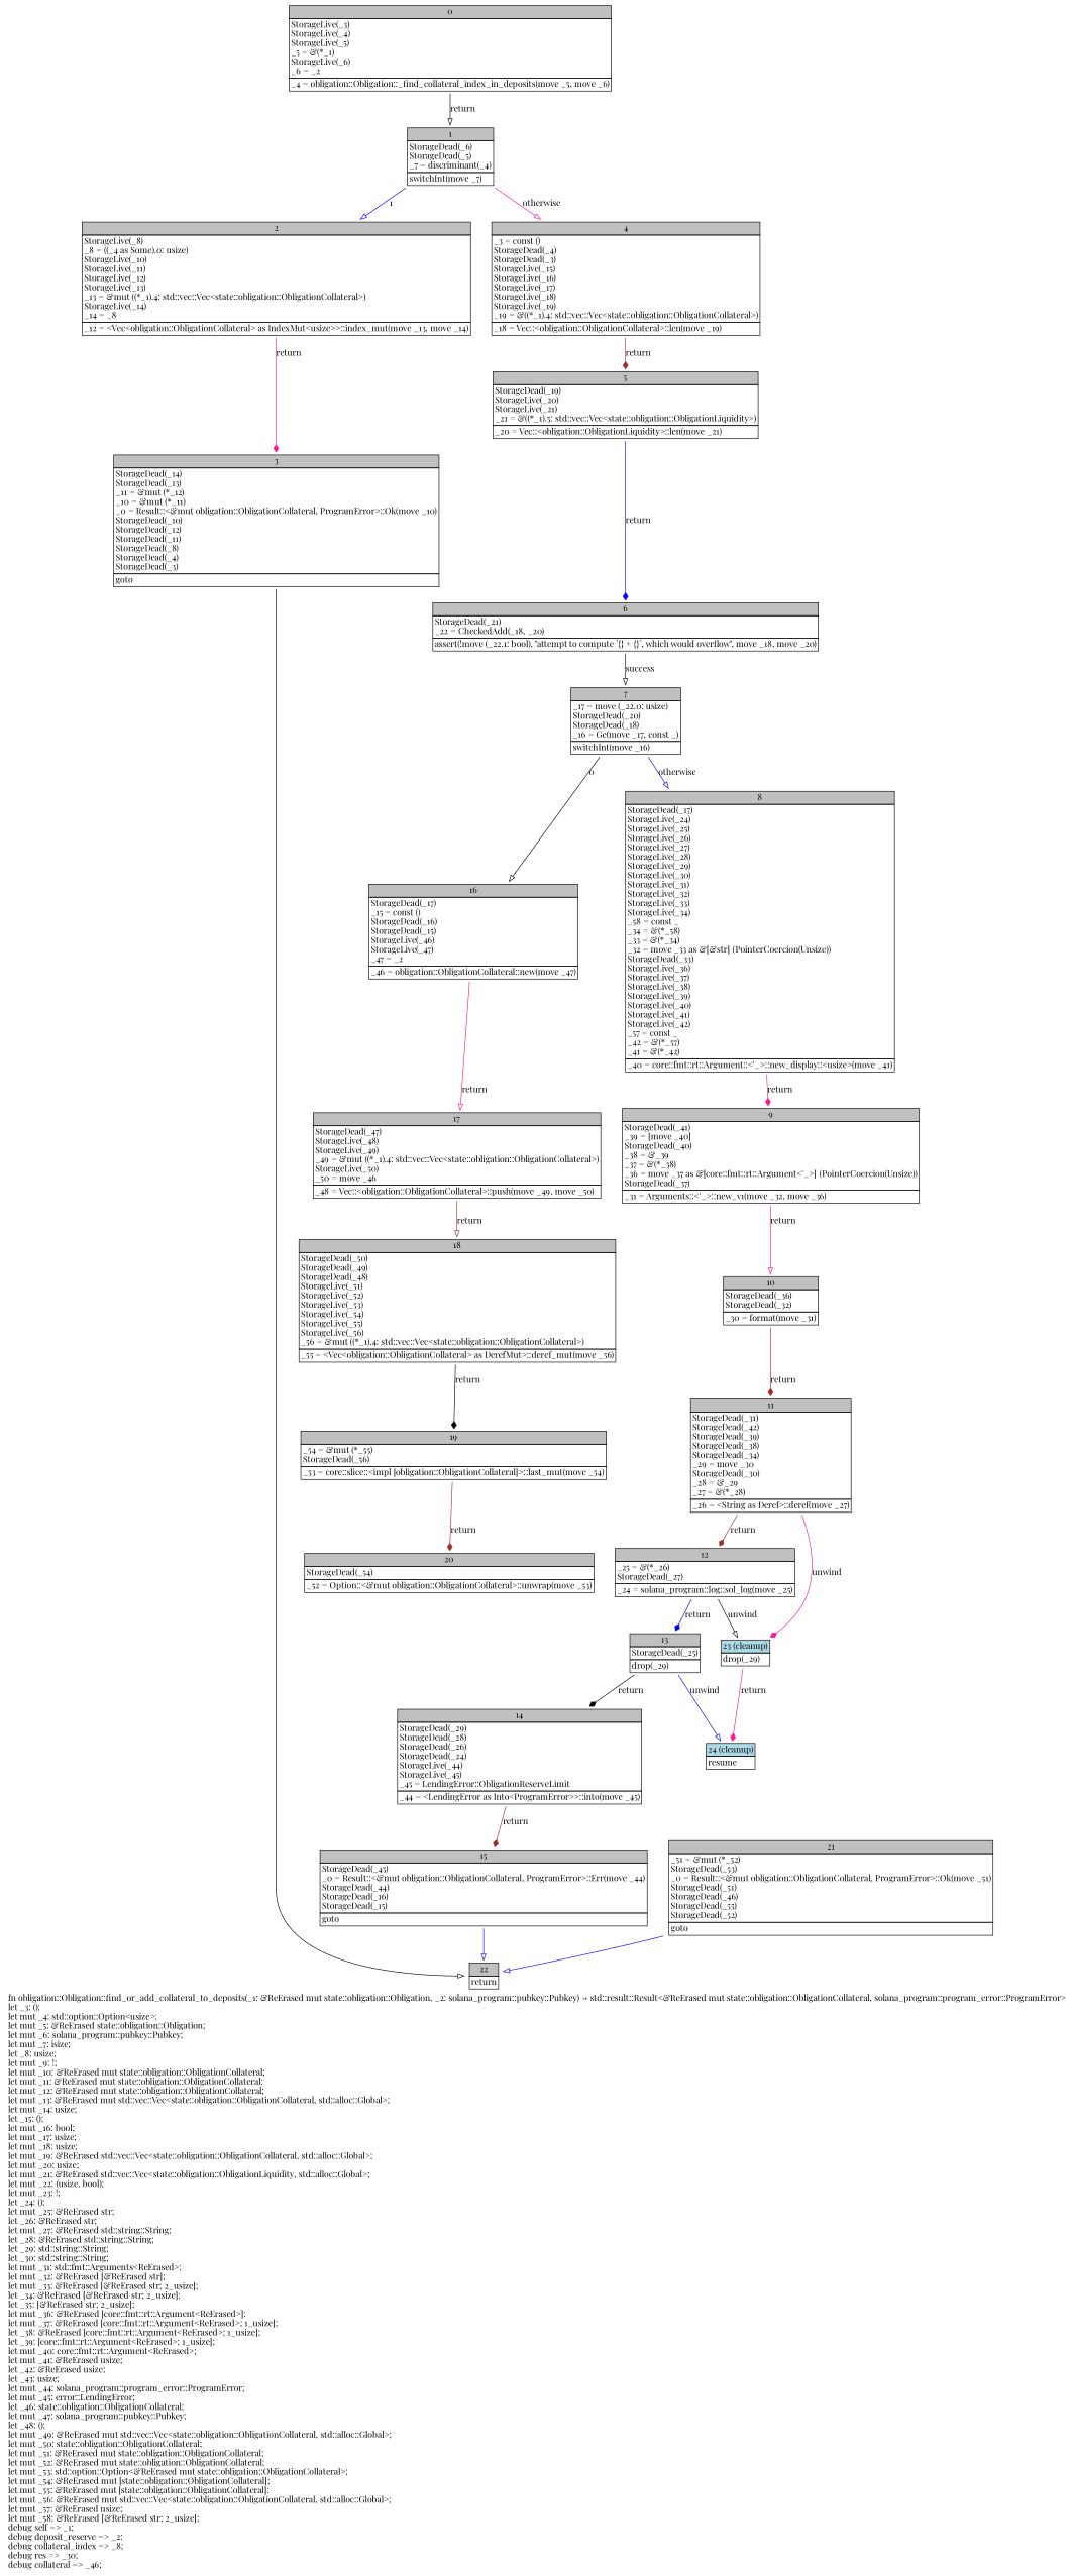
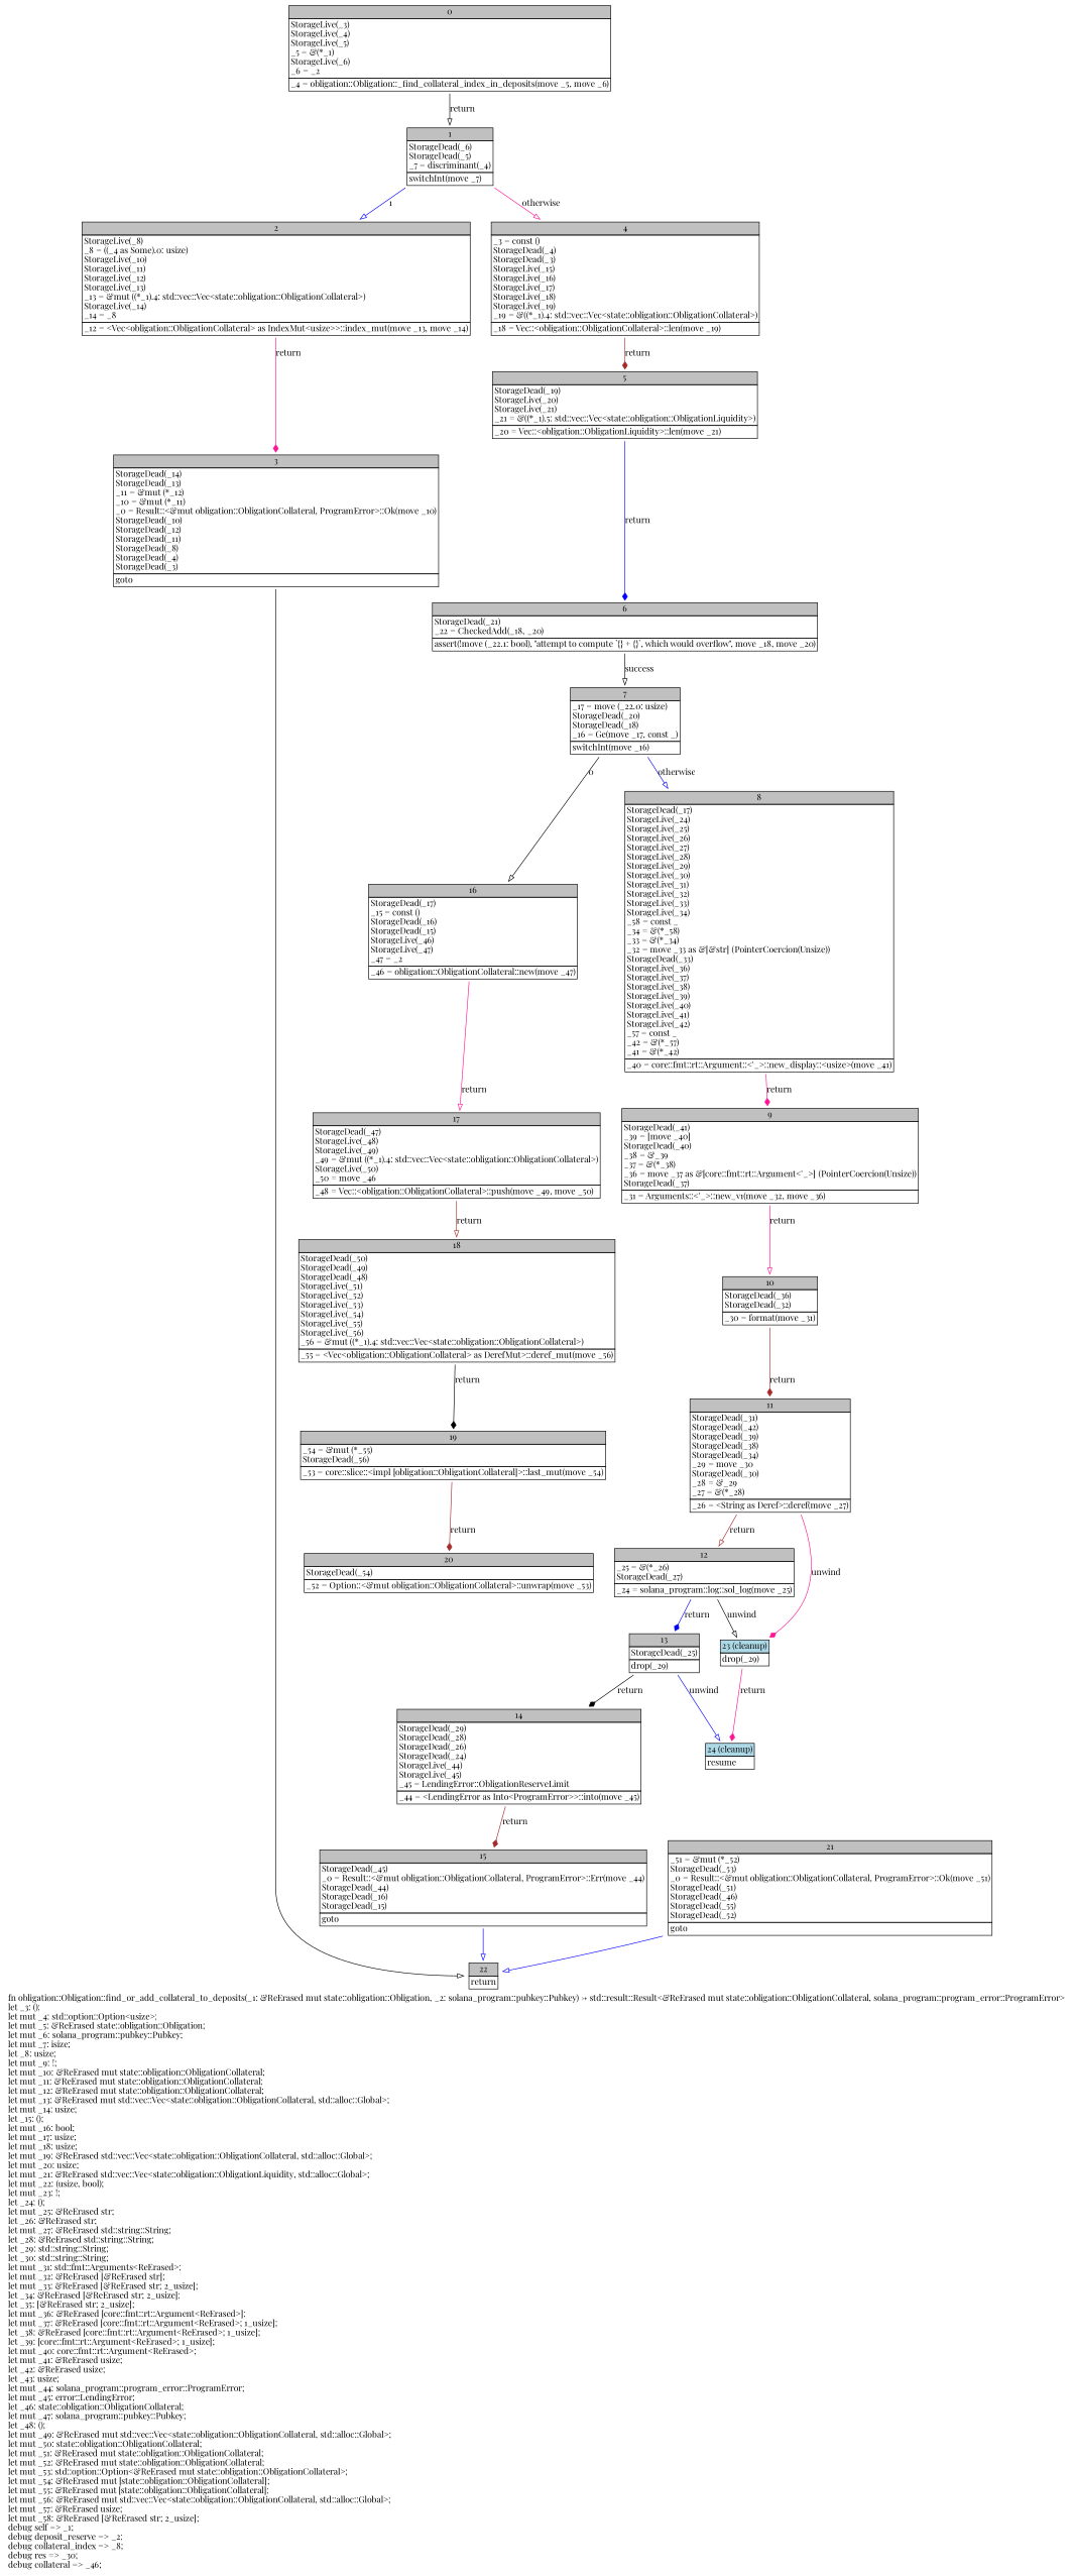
  digraph {
    fontname="Playfair Display"
    label=<fn obligation::Obligation::find_or_add_collateral_to_deposits(_1: &amp;ReErased mut state::obligation::Obligation, _2: solana_program::pubkey::Pubkey) -&gt; std::result::Result&lt;&amp;ReErased mut state::obligation::ObligationCollateral, solana_program::program_error::ProgramError&gt;<br align="left"/>let _3: ();<br align="left"/>let mut _4: std::option::Option&lt;usize&gt;;<br align="left"/>let mut _5: &amp;ReErased state::obligation::Obligation;<br align="left"/>let mut _6: solana_program::pubkey::Pubkey;<br align="left"/>let mut _7: isize;<br align="left"/>let _8: usize;<br align="left"/>let mut _9: !;<br align="left"/>let mut _10: &amp;ReErased mut state::obligation::ObligationCollateral;<br align="left"/>let mut _11: &amp;ReErased mut state::obligation::ObligationCollateral;<br align="left"/>let mut _12: &amp;ReErased mut state::obligation::ObligationCollateral;<br align="left"/>let mut _13: &amp;ReErased mut std::vec::Vec&lt;state::obligation::ObligationCollateral, std::alloc::Global&gt;;<br align="left"/>let mut _14: usize;<br align="left"/>let _15: ();<br align="left"/>let mut _16: bool;<br align="left"/>let mut _17: usize;<br align="left"/>let mut _18: usize;<br align="left"/>let mut _19: &amp;ReErased std::vec::Vec&lt;state::obligation::ObligationCollateral, std::alloc::Global&gt;;<br align="left"/>let mut _20: usize;<br align="left"/>let mut _21: &amp;ReErased std::vec::Vec&lt;state::obligation::ObligationLiquidity, std::alloc::Global&gt;;<br align="left"/>let mut _22: (usize, bool);<br align="left"/>let mut _23: !;<br align="left"/>let _24: ();<br align="left"/>let mut _25: &amp;ReErased str;<br align="left"/>let _26: &amp;ReErased str;<br align="left"/>let mut _27: &amp;ReErased std::string::String;<br align="left"/>let _28: &amp;ReErased std::string::String;<br align="left"/>let _29: std::string::String;<br align="left"/>let _30: std::string::String;<br align="left"/>let mut _31: std::fmt::Arguments&lt;ReErased&gt;;<br align="left"/>let mut _32: &amp;ReErased [&amp;ReErased str];<br align="left"/>let mut _33: &amp;ReErased [&amp;ReErased str; 2_usize];<br align="left"/>let _34: &amp;ReErased [&amp;ReErased str; 2_usize];<br align="left"/>let _35: [&amp;ReErased str; 2_usize];<br align="left"/>let mut _36: &amp;ReErased [core::fmt::rt::Argument&lt;ReErased&gt;];<br align="left"/>let mut _37: &amp;ReErased [core::fmt::rt::Argument&lt;ReErased&gt;; 1_usize];<br align="left"/>let _38: &amp;ReErased [core::fmt::rt::Argument&lt;ReErased&gt;; 1_usize];<br align="left"/>let _39: [core::fmt::rt::Argument&lt;ReErased&gt;; 1_usize];<br align="left"/>let mut _40: core::fmt::rt::Argument&lt;ReErased&gt;;<br align="left"/>let mut _41: &amp;ReErased usize;<br align="left"/>let _42: &amp;ReErased usize;<br align="left"/>let _43: usize;<br align="left"/>let mut _44: solana_program::program_error::ProgramError;<br align="left"/>let mut _45: error::LendingError;<br align="left"/>let _46: state::obligation::ObligationCollateral;<br align="left"/>let mut _47: solana_program::pubkey::Pubkey;<br align="left"/>let _48: ();<br align="left"/>let mut _49: &amp;ReErased mut std::vec::Vec&lt;state::obligation::ObligationCollateral, std::alloc::Global&gt;;<br align="left"/>let mut _50: state::obligation::ObligationCollateral;<br align="left"/>let mut _51: &amp;ReErased mut state::obligation::ObligationCollateral;<br align="left"/>let mut _52: &amp;ReErased mut state::obligation::ObligationCollateral;<br align="left"/>let mut _53: std::option::Option&lt;&amp;ReErased mut state::obligation::ObligationCollateral&gt;;<br align="left"/>let mut _54: &amp;ReErased mut [state::obligation::ObligationCollateral];<br align="left"/>let mut _55: &amp;ReErased mut [state::obligation::ObligationCollateral];<br align="left"/>let mut _56: &amp;ReErased mut std::vec::Vec&lt;state::obligation::ObligationCollateral, std::alloc::Global&gt;;<br align="left"/>let mut _57: &amp;ReErased usize;<br align="left"/>let mut _58: &amp;ReErased [&amp;ReErased str; 2_usize];<br align="left"/>debug self =&gt; _1;<br align="left"/>debug deposit_reserve =&gt; _2;<br align="left"/>debug collateral_index =&gt; _8;<br align="left"/>debug res =&gt; _30;<br align="left"/>debug collateral =&gt; _46;<br align="left"/>>
    node [fontname="Playfair Display" shape=none]
    edge [arrowhead=onormal color=black fontname="Playfair Display"]
    n1 [label=<<table border="0" cellborder="1" cellspacing="0"><tr><td bgcolor="gray" align="center" colspan="1">0</td></tr><tr><td align="left" balign="left">StorageLive(_3)<br/>StorageLive(_4)<br/>StorageLive(_5)<br/>_5 = &amp;(*_1)<br/>StorageLive(_6)<br/>_6 = _2<br/></td></tr><tr><td align="left">_4 = obligation::Obligation::_find_collateral_index_in_deposits(move _5, move _6)</td></tr></table>>]
    n2 [label=<<table border="0" cellborder="1" cellspacing="0"><tr><td bgcolor="gray" align="center" colspan="1">1</td></tr><tr><td align="left" balign="left">StorageDead(_6)<br/>StorageDead(_5)<br/>_7 = discriminant(_4)<br/></td></tr><tr><td align="left">switchInt(move _7)</td></tr></table>>]
    n3 [label=<<table border="0" cellborder="1" cellspacing="0"><tr><td bgcolor="gray" align="center" colspan="1">2</td></tr><tr><td align="left" balign="left">StorageLive(_8)<br/>_8 = ((_4 as Some).0: usize)<br/>StorageLive(_10)<br/>StorageLive(_11)<br/>StorageLive(_12)<br/>StorageLive(_13)<br/>_13 = &amp;mut ((*_1).4: std::vec::Vec&lt;state::obligation::ObligationCollateral&gt;)<br/>StorageLive(_14)<br/>_14 = _8<br/></td></tr><tr><td align="left">_12 = &lt;Vec&lt;obligation::ObligationCollateral&gt; as IndexMut&lt;usize&gt;&gt;::index_mut(move _13, move _14)</td></tr></table>>]
    n4 [label=<<table border="0" cellborder="1" cellspacing="0"><tr><td bgcolor="gray" align="center" colspan="1">4</td></tr><tr><td align="left" balign="left">_3 = const ()<br/>StorageDead(_4)<br/>StorageDead(_3)<br/>StorageLive(_15)<br/>StorageLive(_16)<br/>StorageLive(_17)<br/>StorageLive(_18)<br/>StorageLive(_19)<br/>_19 = &amp;((*_1).4: std::vec::Vec&lt;state::obligation::ObligationCollateral&gt;)<br/></td></tr><tr><td align="left">_18 = Vec::&lt;obligation::ObligationCollateral&gt;::len(move _19)</td></tr></table>>]
    n5 [label=<<table border="0" cellborder="1" cellspacing="0"><tr><td bgcolor="gray" align="center" colspan="1">3</td></tr><tr><td align="left" balign="left">StorageDead(_14)<br/>StorageDead(_13)<br/>_11 = &amp;mut (*_12)<br/>_10 = &amp;mut (*_11)<br/>_0 = Result::&lt;&amp;mut obligation::ObligationCollateral, ProgramError&gt;::Ok(move _10)<br/>StorageDead(_10)<br/>StorageDead(_12)<br/>StorageDead(_11)<br/>StorageDead(_8)<br/>StorageDead(_4)<br/>StorageDead(_3)<br/></td></tr><tr><td align="left">goto</td></tr></table>>]
    n6 [label=<<table border="0" cellborder="1" cellspacing="0"><tr><td bgcolor="gray" align="center" colspan="1">5</td></tr><tr><td align="left" balign="left">StorageDead(_19)<br/>StorageLive(_20)<br/>StorageLive(_21)<br/>_21 = &amp;((*_1).5: std::vec::Vec&lt;state::obligation::ObligationLiquidity&gt;)<br/></td></tr><tr><td align="left">_20 = Vec::&lt;obligation::ObligationLiquidity&gt;::len(move _21)</td></tr></table>>]
    n7 [label=<<table border="0" cellborder="1" cellspacing="0"><tr><td bgcolor="gray" align="center" colspan="1">22</td></tr><tr><td align="left">return</td></tr></table>>]
    n8 [label=<<table border="0" cellborder="1" cellspacing="0"><tr><td bgcolor="gray" align="center" colspan="1">6</td></tr><tr><td align="left" balign="left">StorageDead(_21)<br/>_22 = CheckedAdd(_18, _20)<br/></td></tr><tr><td align="left">assert(!move (_22.1: bool), &quot;attempt to compute `{} + {}`, which would overflow&quot;, move _18, move _20)</td></tr></table>>]
    n9 [label=<<table border="0" cellborder="1" cellspacing="0"><tr><td bgcolor="gray" align="center" colspan="1">7</td></tr><tr><td align="left" balign="left">_17 = move (_22.0: usize)<br/>StorageDead(_20)<br/>StorageDead(_18)<br/>_16 = Ge(move _17, const _)<br/></td></tr><tr><td align="left">switchInt(move _16)</td></tr></table>>]
    n10 [label=<<table border="0" cellborder="1" cellspacing="0"><tr><td bgcolor="gray" align="center" colspan="1">8</td></tr><tr><td align="left" balign="left">StorageDead(_17)<br/>StorageLive(_24)<br/>StorageLive(_25)<br/>StorageLive(_26)<br/>StorageLive(_27)<br/>StorageLive(_28)<br/>StorageLive(_29)<br/>StorageLive(_30)<br/>StorageLive(_31)<br/>StorageLive(_32)<br/>StorageLive(_33)<br/>StorageLive(_34)<br/>_58 = const _<br/>_34 = &amp;(*_58)<br/>_33 = &amp;(*_34)<br/>_32 = move _33 as &amp;[&amp;str] (PointerCoercion(Unsize))<br/>StorageDead(_33)<br/>StorageLive(_36)<br/>StorageLive(_37)<br/>StorageLive(_38)<br/>StorageLive(_39)<br/>StorageLive(_40)<br/>StorageLive(_41)<br/>StorageLive(_42)<br/>_57 = const _<br/>_42 = &amp;(*_57)<br/>_41 = &amp;(*_42)<br/></td></tr><tr><td align="left">_40 = core::fmt::rt::Argument::&lt;'_&gt;::new_display::&lt;usize&gt;(move _41)</td></tr></table>>]
    n11 [label=<<table border="0" cellborder="1" cellspacing="0"><tr><td bgcolor="gray" align="center" colspan="1">16</td></tr><tr><td align="left" balign="left">StorageDead(_17)<br/>_15 = const ()<br/>StorageDead(_16)<br/>StorageDead(_15)<br/>StorageLive(_46)<br/>StorageLive(_47)<br/>_47 = _2<br/></td></tr><tr><td align="left">_46 = obligation::ObligationCollateral::new(move _47)</td></tr></table>>]
    n12 [label=<<table border="0" cellborder="1" cellspacing="0"><tr><td bgcolor="gray" align="center" colspan="1">9</td></tr><tr><td align="left" balign="left">StorageDead(_41)<br/>_39 = [move _40]<br/>StorageDead(_40)<br/>_38 = &amp;_39<br/>_37 = &amp;(*_38)<br/>_36 = move _37 as &amp;[core::fmt::rt::Argument&lt;'_&gt;] (PointerCoercion(Unsize))<br/>StorageDead(_37)<br/></td></tr><tr><td align="left">_31 = Arguments::&lt;'_&gt;::new_v1(move _32, move _36)</td></tr></table>>]
    n13 [label=<<table border="0" cellborder="1" cellspacing="0"><tr><td bgcolor="gray" align="center" colspan="1">17</td></tr><tr><td align="left" balign="left">StorageDead(_47)<br/>StorageLive(_48)<br/>StorageLive(_49)<br/>_49 = &amp;mut ((*_1).4: std::vec::Vec&lt;state::obligation::ObligationCollateral&gt;)<br/>StorageLive(_50)<br/>_50 = move _46<br/></td></tr><tr><td align="left">_48 = Vec::&lt;obligation::ObligationCollateral&gt;::push(move _49, move _50)</td></tr></table>>]
    n14 [label=<<table border="0" cellborder="1" cellspacing="0"><tr><td bgcolor="gray" align="center" colspan="1">10</td></tr><tr><td align="left" balign="left">StorageDead(_36)<br/>StorageDead(_32)<br/></td></tr><tr><td align="left">_30 = format(move _31)</td></tr></table>>]
    n15 [label=<<table border="0" cellborder="1" cellspacing="0"><tr><td bgcolor="gray" align="center" colspan="1">11</td></tr><tr><td align="left" balign="left">StorageDead(_31)<br/>StorageDead(_42)<br/>StorageDead(_39)<br/>StorageDead(_38)<br/>StorageDead(_34)<br/>_29 = move _30<br/>StorageDead(_30)<br/>_28 = &amp;_29<br/>_27 = &amp;(*_28)<br/></td></tr><tr><td align="left">_26 = &lt;String as Deref&gt;::deref(move _27)</td></tr></table>>]
    n16 [label=<<table border="0" cellborder="1" cellspacing="0"><tr><td bgcolor="gray" align="center" colspan="1">12</td></tr><tr><td align="left" balign="left">_25 = &amp;(*_26)<br/>StorageDead(_27)<br/></td></tr><tr><td align="left">_24 = solana_program::log::sol_log(move _25)</td></tr></table>>]
    n17 [label=<<table border="0" cellborder="1" cellspacing="0"><tr><td bgcolor="lightblue" align="center" colspan="1">23 (cleanup)</td></tr><tr><td align="left">drop(_29)</td></tr></table>>]
    n18 [label=<<table border="0" cellborder="1" cellspacing="0"><tr><td bgcolor="gray" align="center" colspan="1">13</td></tr><tr><td align="left" balign="left">StorageDead(_25)<br/></td></tr><tr><td align="left">drop(_29)</td></tr></table>>]
    n19 [label=<<table border="0" cellborder="1" cellspacing="0"><tr><td bgcolor="lightblue" align="center" colspan="1">24 (cleanup)</td></tr><tr><td align="left">resume</td></tr></table>>]
    n20 [label=<<table border="0" cellborder="1" cellspacing="0"><tr><td bgcolor="gray" align="center" colspan="1">14</td></tr><tr><td align="left" balign="left">StorageDead(_29)<br/>StorageDead(_28)<br/>StorageDead(_26)<br/>StorageDead(_24)<br/>StorageLive(_44)<br/>StorageLive(_45)<br/>_45 = LendingError::ObligationReserveLimit<br/></td></tr><tr><td align="left">_44 = &lt;LendingError as Into&lt;ProgramError&gt;&gt;::into(move _45)</td></tr></table>>]
    n21 [label=<<table border="0" cellborder="1" cellspacing="0"><tr><td bgcolor="gray" align="center" colspan="1">15</td></tr><tr><td align="left" balign="left">StorageDead(_45)<br/>_0 = Result::&lt;&amp;mut obligation::ObligationCollateral, ProgramError&gt;::Err(move _44)<br/>StorageDead(_44)<br/>StorageDead(_16)<br/>StorageDead(_15)<br/></td></tr><tr><td align="left">goto</td></tr></table>>]
    n22 [label=<<table border="0" cellborder="1" cellspacing="0"><tr><td bgcolor="gray" align="center" colspan="1">18</td></tr><tr><td align="left" balign="left">StorageDead(_50)<br/>StorageDead(_49)<br/>StorageDead(_48)<br/>StorageLive(_51)<br/>StorageLive(_52)<br/>StorageLive(_53)<br/>StorageLive(_54)<br/>StorageLive(_55)<br/>StorageLive(_56)<br/>_56 = &amp;mut ((*_1).4: std::vec::Vec&lt;state::obligation::ObligationCollateral&gt;)<br/></td></tr><tr><td align="left">_55 = &lt;Vec&lt;obligation::ObligationCollateral&gt; as DerefMut&gt;::deref_mut(move _56)</td></tr></table>>]
    n23 [label=<<table border="0" cellborder="1" cellspacing="0"><tr><td bgcolor="gray" align="center" colspan="1">19</td></tr><tr><td align="left" balign="left">_54 = &amp;mut (*_55)<br/>StorageDead(_56)<br/></td></tr><tr><td align="left">_53 = core::slice::&lt;impl [obligation::ObligationCollateral]&gt;::last_mut(move _54)</td></tr></table>>]
    n24 [label=<<table border="0" cellborder="1" cellspacing="0"><tr><td bgcolor="gray" align="center" colspan="1">20</td></tr><tr><td align="left" balign="left">StorageDead(_54)<br/></td></tr><tr><td align="left">_52 = Option::&lt;&amp;mut obligation::ObligationCollateral&gt;::unwrap(move _53)</td></tr></table>>]
    n25 [label=<<table border="0" cellborder="1" cellspacing="0"><tr><td bgcolor="gray" align="center" colspan="1">21</td></tr><tr><td align="left" balign="left">_51 = &amp;mut (*_52)<br/>StorageDead(_53)<br/>_0 = Result::&lt;&amp;mut obligation::ObligationCollateral, ProgramError&gt;::Ok(move _51)<br/>StorageDead(_51)<br/>StorageDead(_46)<br/>StorageDead(_55)<br/>StorageDead(_52)<br/></td></tr><tr><td align="left">goto</td></tr></table>>]
    n1 -> n2 [label=return]
    n2 -> n3 [color=blue label=1]
    n2 -> n4 [color=deeppink label=otherwise]
    n3 -> n5 [arrowhead=diamond color=deeppink label=return]
    n4 -> n6 [arrowhead=diamond color=brown label=return]
    n5 -> n7
    n6 -> n8 [arrowhead=diamond color=blue label=return]
    n8 -> n9 [label=success]
    n9 -> n10 [color=blue label=otherwise]
    n9 -> n11 [label=0]
    n10 -> n12 [arrowhead=diamond color=deeppink label=return]
    n11 -> n13 [color=deeppink label=return]
    n12 -> n14 [color=deeppink label=return]
    n13 -> n22 [color=brown label=return]
    n14 -> n15 [arrowhead=diamond color=brown label=return]
-   n15 -> n16 [arrowhead=diamond color=brown label=return]
+   n15 -> n16 [color=brown label=return]
    n15 -> n17 [arrowhead=diamond color=deeppink label=unwind]
    n16 -> n17 [label=unwind]
    n16 -> n18 [arrowhead=diamond color=blue label=return]
    n17 -> n19 [arrowhead=diamond color=deeppink label=return]
    n18 -> n19 [color=blue label=unwind]
    n18 -> n20 [arrowhead=diamond label=return]
    n20 -> n21 [arrowhead=diamond color=brown label=return]
    n21 -> n7 [color=blue]
    n22 -> n23 [arrowhead=diamond label=return]
    n23 -> n24 [arrowhead=diamond color=brown label=return]
    n25 -> n7 [color=blue]
  }
